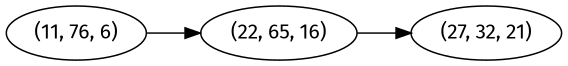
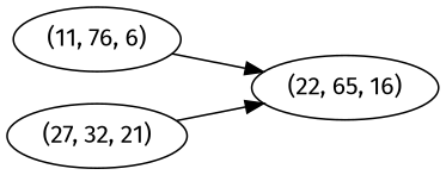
  digraph {
    fontname="Fira Sans"
    rankdir=LR
    node [fontname="Fira Sans"]
    edge [fontname="Fira Sans"]
    "(11, 76, 6)"
    "(22, 65, 16)"
    "(27, 32, 21)"
    "(11, 76, 6)" -> "(22, 65, 16)"
-   "(22, 65, 16)" -> "(27, 32, 21)"
+   "(27, 32, 21)" -> "(22, 65, 16)"
  }
